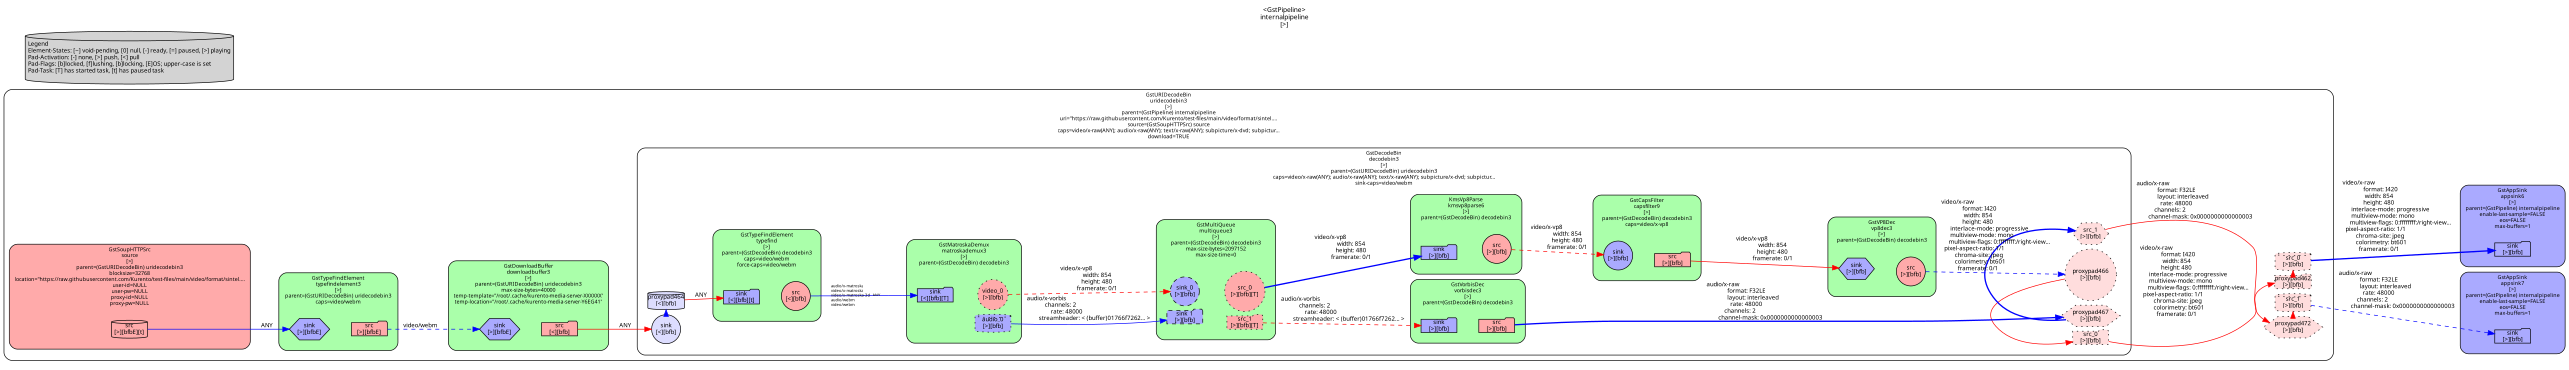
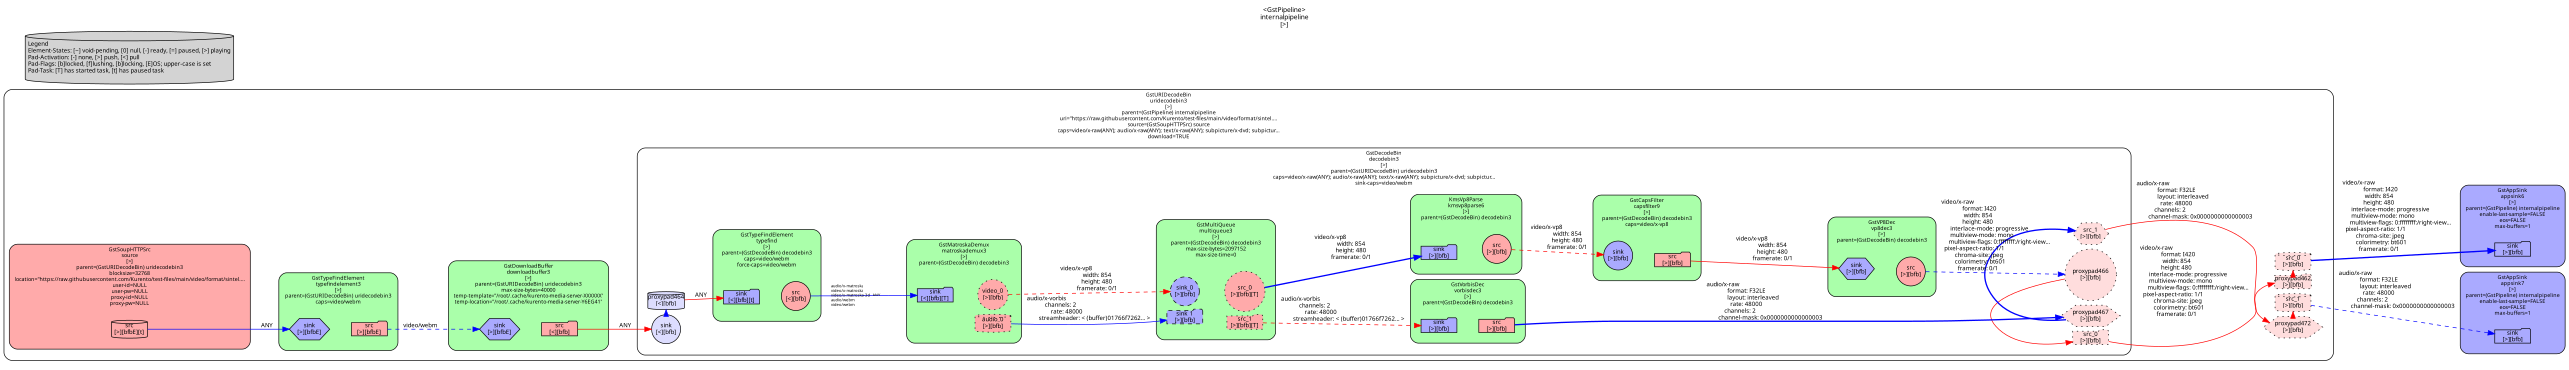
  digraph {
    fontname="Noto Sans"
    fontsize=10
    label="<GstPipeline>\ninternalpipeline\n[>]"
    labelloc=t
    nodesep=.1
    rankdir=LR
    ranksep=.2
    node [color=black fillcolor="#aaaaff" fontname="Noto Sans" fontsize=9 margin="0.0,0.0" shape=folder style="filled,solid"]
    edge [color=red fontname="Noto Sans" fontsize=9 labelfontsize=6 style=solid]
    n1 [height=0.2 label="sink\n[>][bfb]"]
    n2 [height=0.2 label="sink\n[>][bfb]"]
    n3 [fillcolor="#ffdddd" height=0.2 label="proxypad462\n[>][bfb]" style="filled,dotted"]
    n4 [fillcolor="#ffdddd" height=0.2 label="src_0\n[>][bfb]" shape=cylinder style="filled,dotted"]
    n5 [fillcolor="#ffdddd" height=0.2 label="proxypad472\n[>][bfb]" shape=hexagon style="filled,dotted"]
    n6 [fillcolor="#ffdddd" height=0.2 label="src_1\n[>][bfb]" shape=cylinder style="filled,dotted"]
    n7 [height=0.2 label="sink\n[>][bfbE]" shape=hexagon]
    n8 [fillcolor="#ffaaaa" height=0.2 label="src\n[<][bfb]"]
    n9 [fillcolor="#ddddff" height=0.2 label="sink\n[<][bfb]" shape=circle]
    n10 [fillcolor="#ddddff" height=0.2 label="proxypad464\n[<][bfb]" shape=cylinder]
    n11 [fillcolor="#ffdddd" height=0.2 label="proxypad466\n[>][bfb]" shape=circle style="filled,dotted"]
    n12 [fillcolor="#ffdddd" height=0.2 label="src_0\n[>][bfb]" style="filled,dotted"]
    n13 [fillcolor="#ffdddd" height=0.2 label="proxypad467\n[>][bfb]" shape=hexagon style="filled,dotted"]
    n14 [fillcolor="#ffdddd" height=0.2 label="src_1\n[>][bfb]" shape=hexagon style="filled,dotted"]
    n15 [height=0.2 label="sink\n[>][bfb]" shape=hexagon]
    n16 [fillcolor="#ffaaaa" height=0.2 label="src\n[>][bfb]" shape=circle]
    n17 [height=0.2 label="sink\n[>][bfb]"]
    n18 [fillcolor="#ffaaaa" height=0.2 label="src\n[>][bfb]"]
    n19 [height=0.2 label="sink\n[>][bfb]" shape=circle]
    n20 [fillcolor="#ffaaaa" height=0.2 label="src\n[>][bfb]"]
    n21 [height=0.2 label="sink\n[>][bfb]"]
    n22 [fillcolor="#ffaaaa" height=0.2 label="src\n[>][bfb]" shape=circle]
    n23 [height=0.2 label="sink_0\n[>][bfb]" shape=circle style="filled,dashed"]
    n24 [height=0.2 label="sink_1\n[>][bfb]" style="filled,dashed"]
    n25 [fillcolor="#ffaaaa" height=0.2 label="src_0\n[>][bfb][T]" shape=circle style="filled,dotted"]
    n26 [fillcolor="#ffaaaa" height=0.2 label="src_1\n[>][bfb][T]" style="filled,dotted"]
    n27 [height=0.2 label="sink\n[<][bfb][T]"]
    n28 [fillcolor="#ffaaaa" height=0.2 label="video_0\n[>][bfb]" shape=circle style="filled,dotted"]
-   n29 [height=0.2 label="audio_0\n[>][bfb]" shape=cylinder style="filled,dotted"]
+   n29 [fillcolor="#ffaaaa" height=0.2 label="audio_0\n[>][bfb]" shape=cylinder style="filled,dotted"]
    n30 [height=0.2 label="sink\n[<][bfb][t]"]
    n31 [fillcolor="#ffaaaa" height=0.2 label="src\n[<][bfb]" shape=circle]
    n32 [fillcolor="#ffaaaa" height=0.2 label="src\n[>][bfbE][t]" shape=cylinder]
    n33 [height=0.2 label="sink\n[>][bfbE]" shape=hexagon]
    n34 [fillcolor="#ffaaaa" height=0.2 label="src\n[>][bfbE]"]
    n35 [label="Legend\lElement-States: [~] void-pending, [0] null, [-] ready, [=] paused, [>] playing\lPad-Activation: [-] none, [>] push, [<] pull\lPad-Flags: [b]locked, [f]lushing, [b]locking, [E]OS; upper-case is set\lPad-Task: [T] has started task, [t] has paused task\l" margin="0.05,0.05" shape=cylinder style=filled color="" fillcolor=""]
    subgraph cluster_1 {
      color=black
      fillcolor="#aaaaff"
      fontsize=8
      label="GstAppSink\nappsink7\n[>]\nparent=(GstPipeline) internalpipeline\nenable-last-sample=FALSE\neos=FALSE\nmax-buffers=1"
      style="filled,rounded"
      subgraph cluster_2 {
        color=black
        fillcolor="#aaaaff"
        fontsize=8
        label=""
        style=invis
        n1
      }
    }
    subgraph cluster_3 {
      color=black
      fillcolor="#aaaaff"
      fontsize=8
      label="GstAppSink\nappsink6\n[>]\nparent=(GstPipeline) internalpipeline\nenable-last-sample=FALSE\neos=FALSE\nmax-buffers=1"
      style="filled,rounded"
      subgraph cluster_4 {
        color=black
        fillcolor="#aaaaff"
        fontsize=8
        label=""
        style=invis
        n2
      }
    }
    subgraph cluster_5 {
      color=black
      fillcolor="#ffffff"
      fontsize=8
      label="GstURIDecodeBin\nuridecodebin3\n[>]\nparent=(GstPipeline) internalpipeline\nuri=\"https://raw.githubusercontent.com/Kurento/test-files/main/video/format/sintel.…\nsource=(GstSoupHTTPSrc) source\ncaps=video/x-raw(ANY); audio/x-raw(ANY); text/x-raw(ANY); subpicture/x-dvd; subpictur…\ndownload=TRUE"
      style="filled,rounded"
      subgraph cluster_6 {
        color=black
        fillcolor="#ffffff"
        fontsize=8
        label=""
        style=invis
        n3
        n4
        n5
        n6
      }
      subgraph cluster_7 {
        color=black
        fillcolor="#aaffaa"
        fontsize=8
        label="GstDownloadBuffer\ndownloadbuffer3\n[>]\nparent=(GstURIDecodeBin) uridecodebin3\nmax-size-bytes=40000\ntemp-template=\"/root/.cache/kurento-media-server-XXXXXX\"\ntemp-location=\"/root/.cache/kurento-media-server-Y6EG41\""
        style="filled,rounded"
        subgraph cluster_8 {
          color=black
          fillcolor="#aaffaa"
          fontsize=8
          label=""
          style=invis
          n7
        }
        subgraph cluster_9 {
          color=black
          fillcolor="#aaffaa"
          fontsize=8
          label=""
          style=invis
          n8
        }
      }
      subgraph cluster_10 {
        color=black
        fillcolor="#ffffff"
        fontsize=8
        label="GstDecodeBin\ndecodebin3\n[>]\nparent=(GstURIDecodeBin) uridecodebin3\ncaps=video/x-raw(ANY); audio/x-raw(ANY); text/x-raw(ANY); subpicture/x-dvd; subpictur…\nsink-caps=video/webm"
        style="filled,rounded"
        subgraph cluster_11 {
          color=black
          fillcolor="#ffffff"
          fontsize=8
          label=""
          style=invis
          n9
          n10
        }
        subgraph cluster_12 {
          color=black
          fillcolor="#ffffff"
          fontsize=8
          label=""
          style=invis
          n11
          n12
          n13
          n14
        }
        subgraph cluster_13 {
          color=black
          fillcolor="#aaffaa"
          fontsize=8
          label="GstVP8Dec\nvp8dec3\n[>]\nparent=(GstDecodeBin) decodebin3"
          style="filled,rounded"
          subgraph cluster_14 {
            color=black
            fillcolor="#aaffaa"
            fontsize=8
            label=""
            style=invis
            n15
          }
          subgraph cluster_15 {
            color=black
            fillcolor="#aaffaa"
            fontsize=8
            label=""
            style=invis
            n16
          }
        }
        subgraph cluster_16 {
          color=black
          fillcolor="#aaffaa"
          fontsize=8
          label="GstVorbisDec\nvorbisdec3\n[>]\nparent=(GstDecodeBin) decodebin3"
          style="filled,rounded"
          subgraph cluster_17 {
            color=black
            fillcolor="#aaffaa"
            fontsize=8
            label=""
            style=invis
            n17
          }
          subgraph cluster_18 {
            color=black
            fillcolor="#aaffaa"
            fontsize=8
            label=""
            style=invis
            n18
          }
        }
        subgraph cluster_19 {
          color=black
          fillcolor="#aaffaa"
          fontsize=8
          label="GstCapsFilter\ncapsfilter9\n[>]\nparent=(GstDecodeBin) decodebin3\ncaps=video/x-vp8"
          style="filled,rounded"
          subgraph cluster_20 {
            color=black
            fillcolor="#aaffaa"
            fontsize=8
            label=""
            style=invis
            n19
          }
          subgraph cluster_21 {
            color=black
            fillcolor="#aaffaa"
            fontsize=8
            label=""
            style=invis
            n20
          }
        }
        subgraph cluster_22 {
          color=black
          fillcolor="#aaffaa"
          fontsize=8
          label="KmsVp8Parse\nkmsvp8parse6\n[>]\nparent=(GstDecodeBin) decodebin3"
          style="filled,rounded"
          subgraph cluster_23 {
            color=black
            fillcolor="#aaffaa"
            fontsize=8
            label=""
            style=invis
            n21
          }
          subgraph cluster_24 {
            color=black
            fillcolor="#aaffaa"
            fontsize=8
            label=""
            style=invis
            n22
          }
        }
        subgraph cluster_25 {
          color=black
          fillcolor="#aaffaa"
          fontsize=8
          label="GstMultiQueue\nmultiqueue3\n[>]\nparent=(GstDecodeBin) decodebin3\nmax-size-bytes=2097152\nmax-size-time=0"
          style="filled,rounded"
          subgraph cluster_26 {
            color=black
            fillcolor="#aaffaa"
            fontsize=8
            label=""
            style=invis
            n23
            n24
          }
          subgraph cluster_27 {
            color=black
            fillcolor="#aaffaa"
            fontsize=8
            label=""
            style=invis
            n25
            n26
          }
        }
        subgraph cluster_28 {
          color=black
          fillcolor="#aaffaa"
          fontsize=8
          label="GstMatroskaDemux\nmatroskademux3\n[>]\nparent=(GstDecodeBin) decodebin3"
          style="filled,rounded"
          subgraph cluster_29 {
            color=black
            fillcolor="#aaffaa"
            fontsize=8
            label=""
            style=invis
            n27
          }
          subgraph cluster_30 {
            color=black
            fillcolor="#aaffaa"
            fontsize=8
            label=""
            style=invis
            n28
            n29
          }
        }
        subgraph cluster_31 {
          color=black
          fillcolor="#aaffaa"
          fontsize=8
          label="GstTypeFindElement\ntypefind\n[>]\nparent=(GstDecodeBin) decodebin3\ncaps=video/webm\nforce-caps=video/webm"
          style="filled,rounded"
          subgraph cluster_32 {
            color=black
            fillcolor="#aaffaa"
            fontsize=8
            label=""
            style=invis
            n30
          }
          subgraph cluster_33 {
            color=black
            fillcolor="#aaffaa"
            fontsize=8
            label=""
            style=invis
            n31
          }
        }
      }
      subgraph cluster_34 {
        color=black
        fillcolor="#ffaaaa"
        fontsize=8
        label="GstSoupHTTPSrc\nsource\n[>]\nparent=(GstURIDecodeBin) uridecodebin3\nblocksize=32768\nlocation=\"https://raw.githubusercontent.com/Kurento/test-files/main/video/format/sintel.…\nuser-id=NULL\nuser-pw=NULL\nproxy-id=NULL\nproxy-pw=NULL"
        style="filled,rounded"
        subgraph cluster_35 {
          color=black
          fillcolor="#ffaaaa"
          fontsize=8
          label=""
          style=invis
          n32
        }
      }
      subgraph cluster_36 {
        color=black
        fillcolor="#aaffaa"
        fontsize=8
        label="GstTypeFindElement\ntypefindelement3\n[>]\nparent=(GstURIDecodeBin) uridecodebin3\ncaps=video/webm"
        style="filled,rounded"
        subgraph cluster_37 {
          color=black
          fillcolor="#aaffaa"
          fontsize=8
          label=""
          style=invis
          n33
        }
        subgraph cluster_38 {
          color=black
          fillcolor="#aaffaa"
          fontsize=8
          label=""
          style=invis
          n34
        }
      }
    }
    n3 -> n4 [minlen=0]
    n4 -> n2 [color=blue label="video/x-raw\l              format: I420\l               width: 854\l              height: 480\l      interlace-mode: progressive\l      multiview-mode: mono\l     multiview-flags: 0:ffffffff:/right-view...\l  pixel-aspect-ratio: 1/1\l         chroma-site: jpeg\l         colorimetry: bt601\l           framerate: 0/1\l" style=bold]
    n5 -> n6 [minlen=0 style=dashed]
    n6 -> n1 [color=blue label="audio/x-raw\l              format: F32LE\l              layout: interleaved\l                rate: 48000\l            channels: 2\l        channel-mask: 0x0000000000000003\l" style=dashed]
    n7 -> n8 [style=invis color=""]
    n8 -> n9 [label=ANY]
    n9 -> n10 [color=blue minlen=0]
    n9 -> n12 [style=invis color=""]
    n10 -> n30 [label=ANY]
    n11 -> n12 [minlen=0]
    n12 -> n3 [label="video/x-raw\l              format: I420\l               width: 854\l              height: 480\l      interlace-mode: progressive\l      multiview-mode: mono\l     multiview-flags: 0:ffffffff:/right-view...\l  pixel-aspect-ratio: 1/1\l         chroma-site: jpeg\l         colorimetry: bt601\l           framerate: 0/1\l"]
    n13 -> n14 [color=blue minlen=0 style=bold]
    n14 -> n5 [label="audio/x-raw\l              format: F32LE\l              layout: interleaved\l                rate: 48000\l            channels: 2\l        channel-mask: 0x0000000000000003\l"]
    n15 -> n16 [style=invis color=""]
    n16 -> n11 [color=blue label="video/x-raw\l              format: I420\l               width: 854\l              height: 480\l      interlace-mode: progressive\l      multiview-mode: mono\l     multiview-flags: 0:ffffffff:/right-view...\l  pixel-aspect-ratio: 1/1\l         chroma-site: jpeg\l         colorimetry: bt601\l           framerate: 0/1\l" style=dashed]
    n17 -> n18 [style=invis color=""]
    n18 -> n13 [color=blue label="audio/x-raw\l              format: F32LE\l              layout: interleaved\l                rate: 48000\l            channels: 2\l        channel-mask: 0x0000000000000003\l" style=bold]
    n19 -> n20 [style=invis color=""]
    n20 -> n15 [label="video/x-vp8\l               width: 854\l              height: 480\l           framerate: 0/1\l"]
    n21 -> n22 [style=invis color=""]
    n22 -> n19 [label="video/x-vp8\l               width: 854\l              height: 480\l           framerate: 0/1\l" style=dashed]
    n23 -> n25 [style=invis color=""]
    n25 -> n21 [color=blue label="video/x-vp8\l               width: 854\l              height: 480\l           framerate: 0/1\l" style=bold]
    n26 -> n17 [label="audio/x-vorbis\l            channels: 2\l                rate: 48000\l        streamheader: < (buffer)01766f7262... >\l" style=dashed]
    n27 -> n28 [style=invis color=""]
    n28 -> n23 [label="video/x-vp8\l               width: 854\l              height: 480\l           framerate: 0/1\l" style=dashed]
    n29 -> n24 [color=blue label="audio/x-vorbis\l            channels: 2\l                rate: 48000\l        streamheader: < (buffer)01766f7262... >\l"]
    n30 -> n31 [style=invis color=""]
    n31 -> n27 [color=blue headlabel="audio/x-matroska\lvideo/x-matroska\lvideo/x-matroska-3d\laudio/webm\lvideo/webm\l" label="                                                  " labelangle=0 labeldistance=10 taillabel=ANY]
    n32 -> n33 [color=blue label=ANY]
    n33 -> n34 [style=invis color=""]
    n34 -> n7 [color=blue label="video/webm\l" style=dashed]
  }
